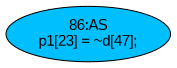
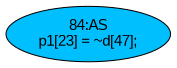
  strict digraph {
    fontname="Liberation Sans"
-   n1 [ast="<pyverilog.vparser.ast.Assign object at 0x7fee01bc97d0>" def_var="['p1']" fillcolor=deepskyblue label="86:AS\np1[23] = ~d[47];" statements="[]" style=filled typ=Assign use_var="['d']" color=black fontname="Liberation Sans"]
+   n1 [ast="<pyverilog.vparser.ast.Assign object at 0x7fee01bc97d0>" def_var="['p1']" fillcolor=deepskyblue label="84:AS\np1[23] = ~d[47];" statements="[]" style=filled typ=Assign use_var="['d']" color=black fontname="Liberation Sans"]
  }
